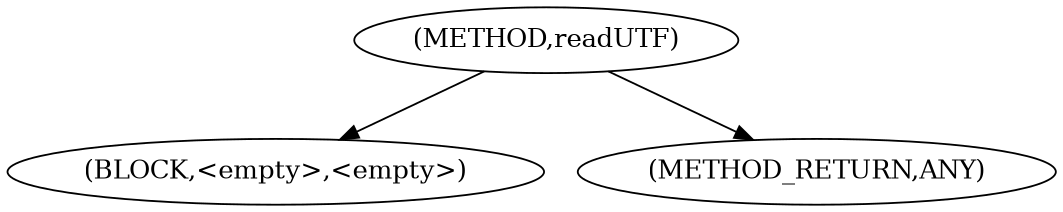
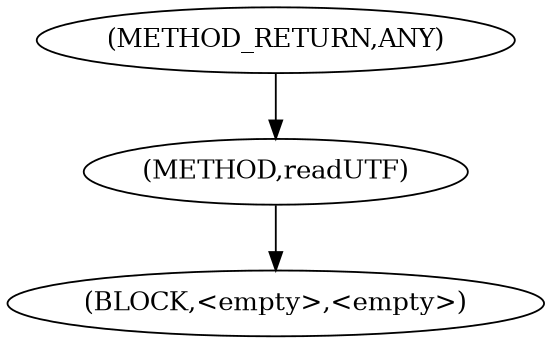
  digraph {
    n1 [label=<(METHOD,readUTF)>]
    n2 [label=<(BLOCK,&lt;empty&gt;,&lt;empty&gt;)>]
    n3 [label=<(METHOD_RETURN,ANY)>]
    n1 -> n2
-   n1 -> n3
+   n3 -> n1
  }
